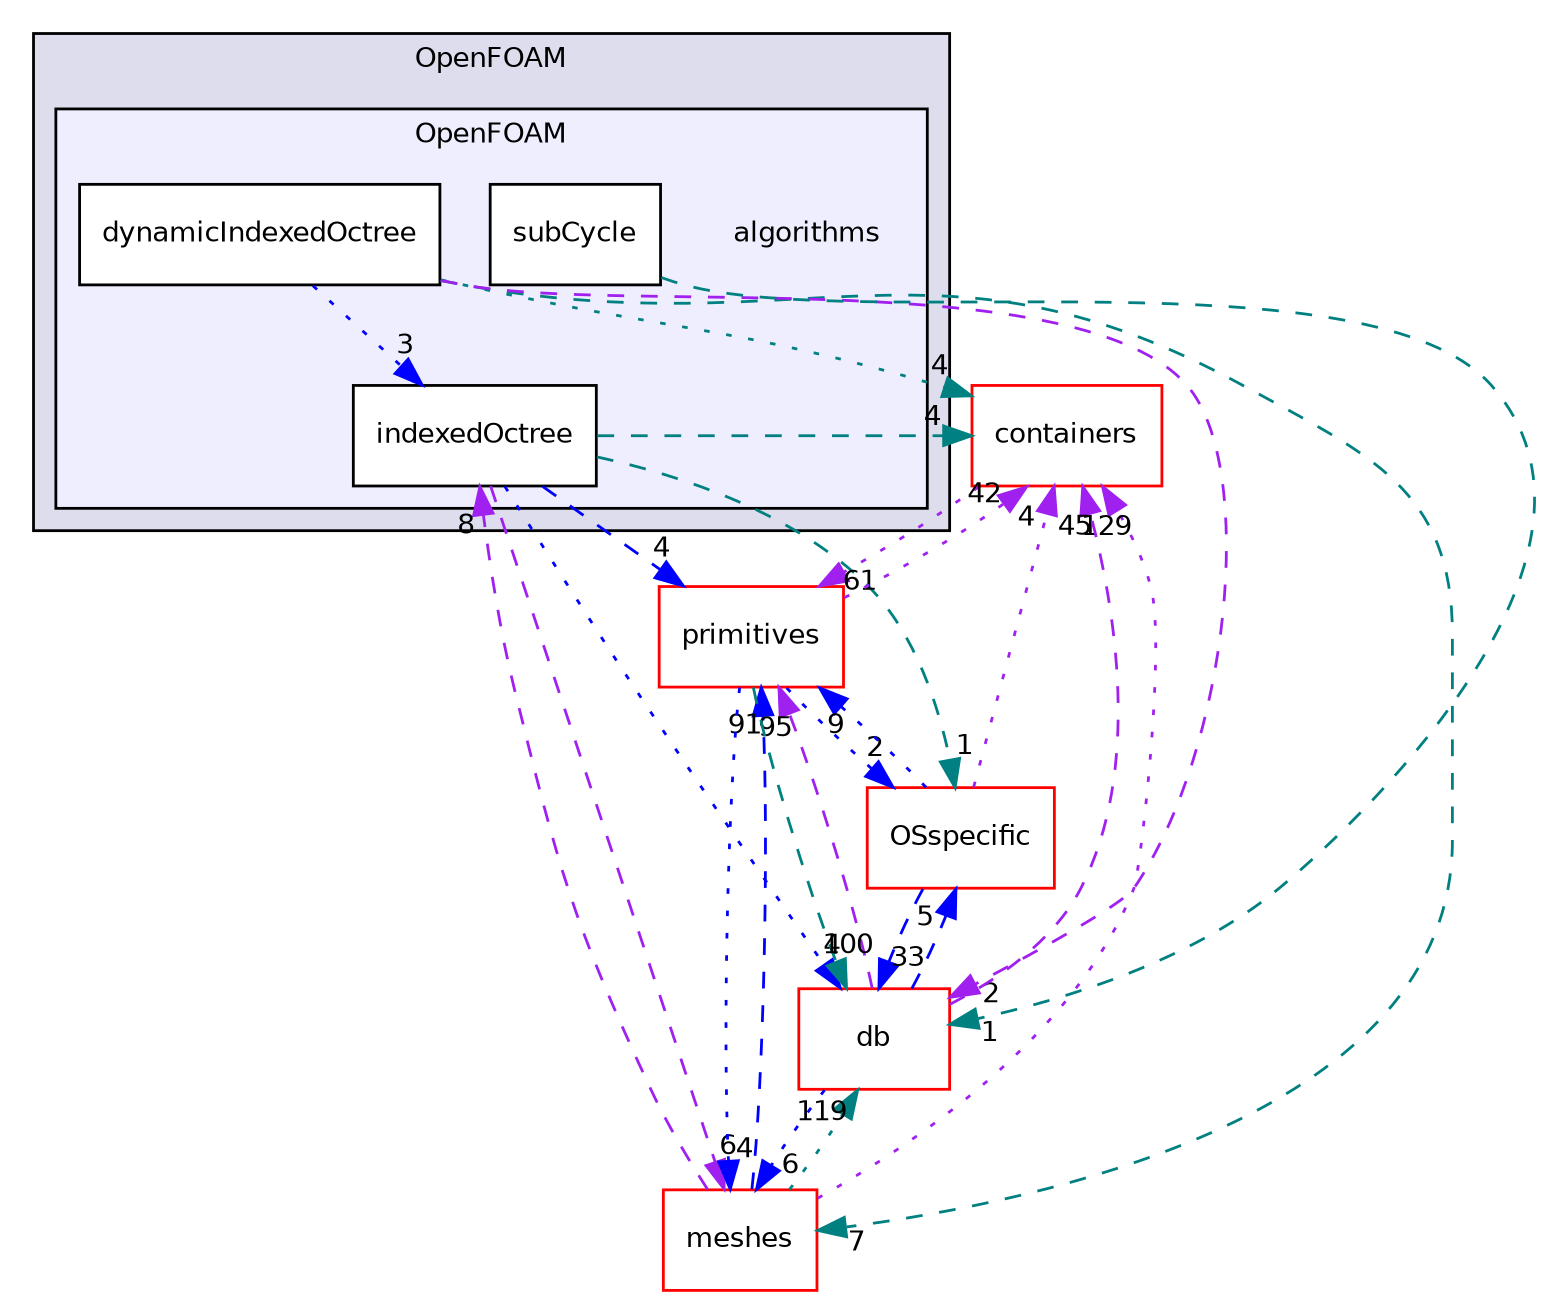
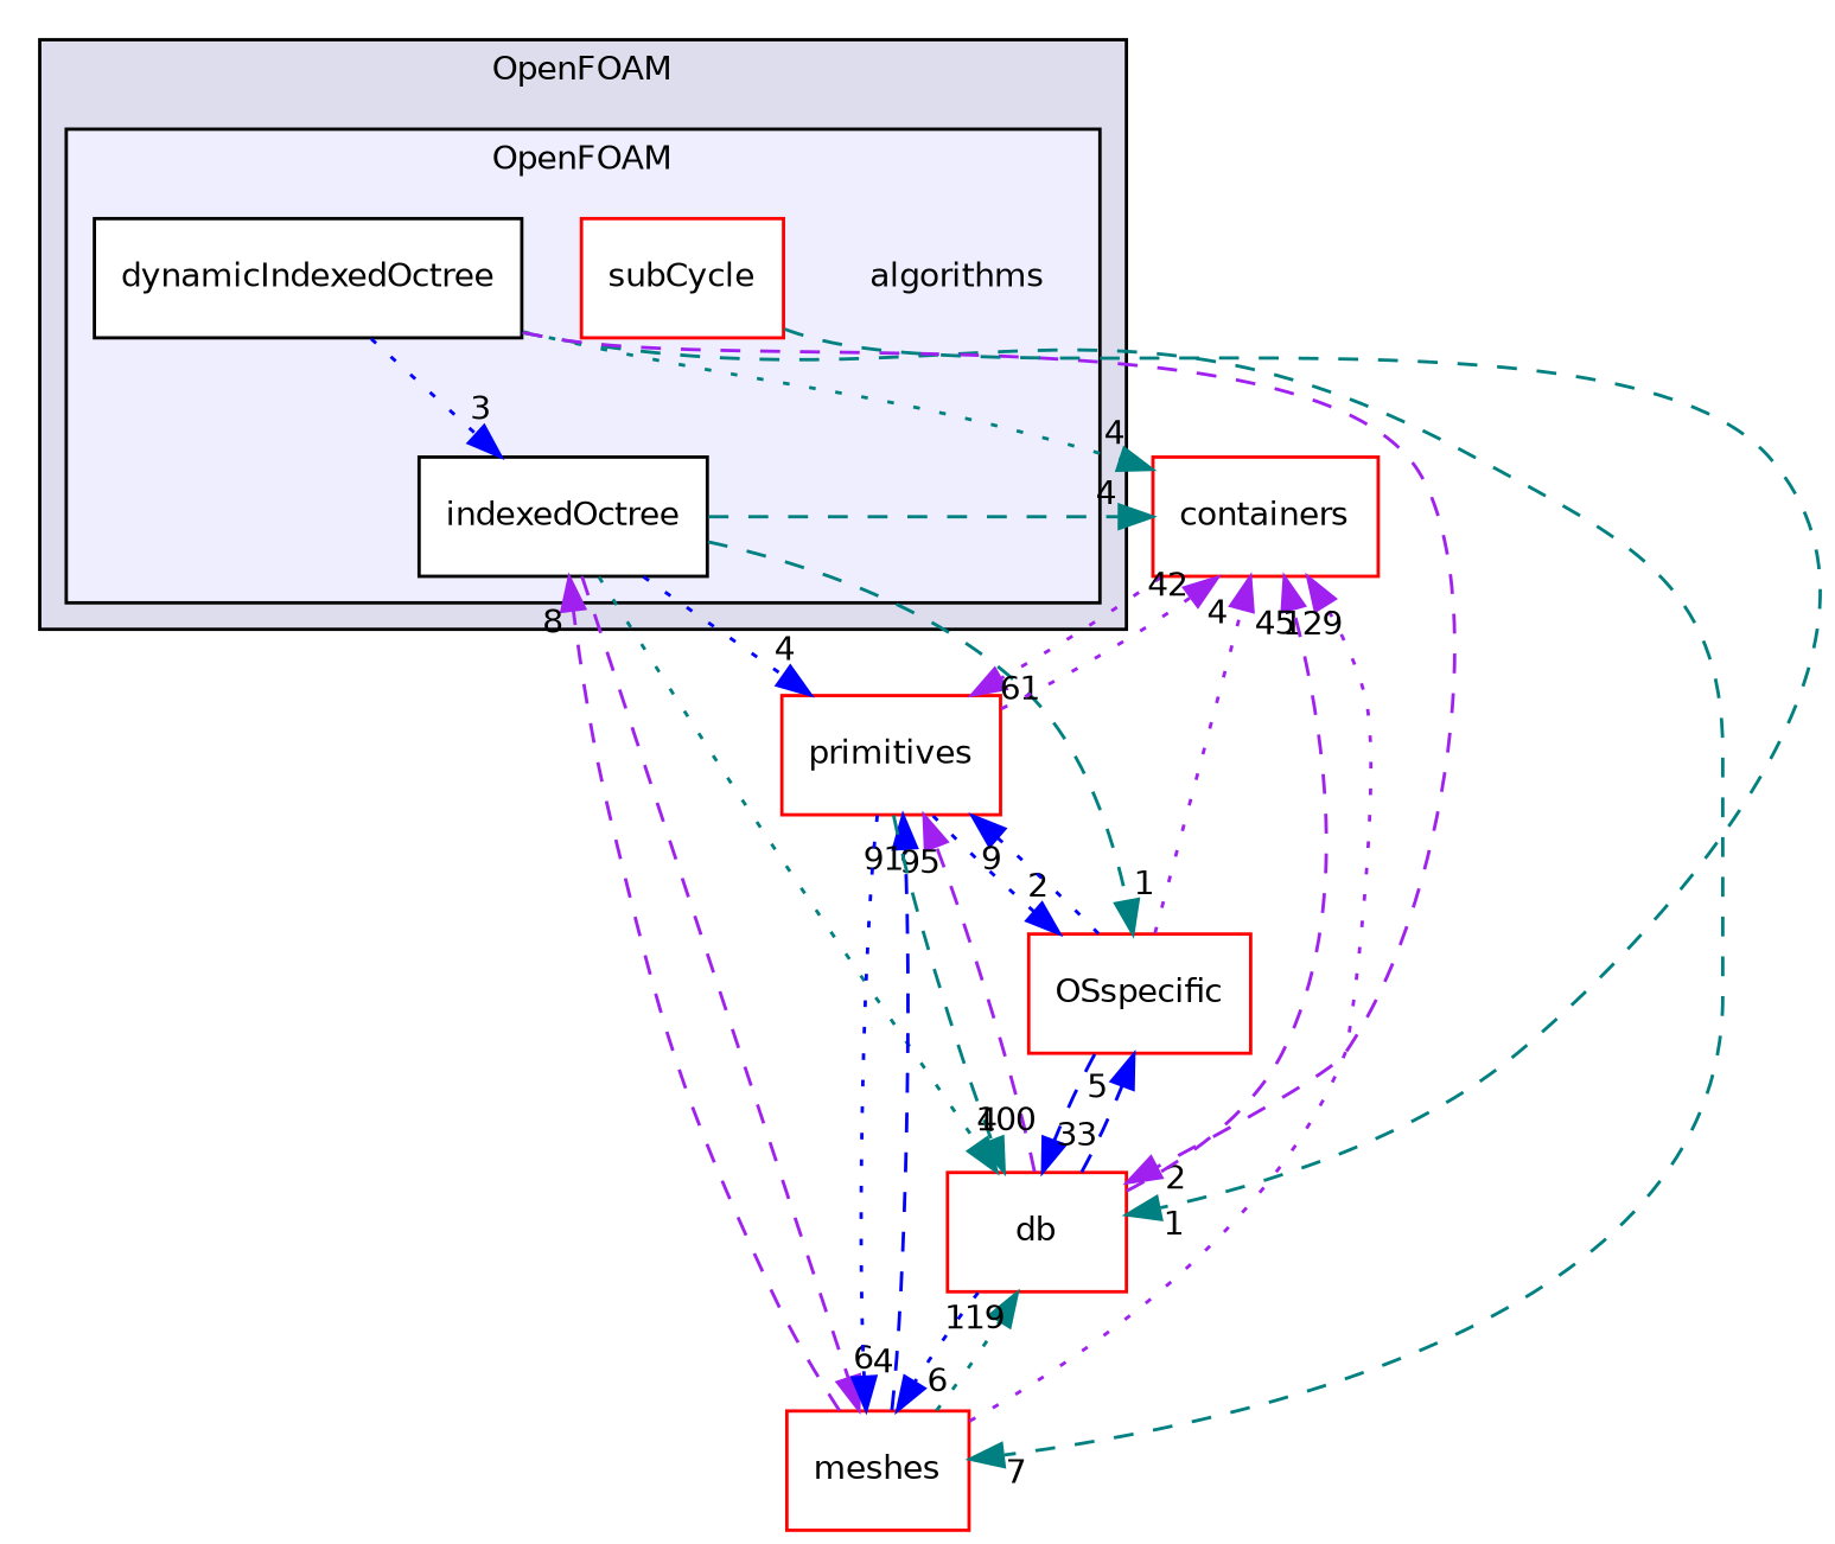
  digraph {
    compound=true
    node [fontname=Helvetica fontsize=10 shape=box color=red]
    edge [color=blue headlabel=4 labeldistance=1.5 labelfontname=Helvetica labelfontsize=10 style=dashed]
    n1 [label=algorithms shape=plaintext color=""]
    n2 [color=black fillcolor=white label=dynamicIndexedOctree style=filled]
    n3 [color=black fillcolor=white label=indexedOctree style=filled]
-   n4 [color=black fillcolor=white label=subCycle style=filled]
+   n4 [fillcolor=white label=subCycle style=filled]
    n5 [label=containers]
    n6 [label=meshes]
    n7 [label=db]
    n8 [label=primitives]
    n9 [label=OSspecific]
    subgraph cluster_1 {
      bgcolor="#ddddee"
      fontname=Helvetica
      fontsize=10
      label=OpenFOAM
      pencolor=black
      subgraph cluster_2 {
        bgcolor="#eeeeff"
        fontname=Helvetica
        fontsize=10
        label=OpenFOAM
        pencolor=black
        n1
        n2
        n3
        n4
      }
    }
    n2 -> n3 [headlabel=3 style=dotted]
    n2 -> n5 [color=teal style=dotted]
    n2 -> n6 [color=teal headlabel=7]
    n2 -> n7 [color=purple headlabel=2]
    n3 -> n5 [color=teal]
    n3 -> n6 [color=purple headlabel=6]
-   n3 -> n7 [style=dotted]
-   n3 -> n8
+   n3 -> n7 [color=teal style=dotted]
+   n3 -> n8 [style=dotted]
    n3 -> n9 [color=teal headlabel=1]
    n4 -> n7 [color=teal headlabel=1]
    n5 -> n8 [color=purple headlabel=61 style=dotted]
    n6 -> n3 [color=purple headlabel=8]
    n6 -> n5 [color=purple headlabel=129 style=dotted]
    n6 -> n7 [color=teal headlabel=119 style=dotted]
    n6 -> n8 [headlabel=91]
    n7 -> n5 [color=purple headlabel=45]
    n7 -> n6 [headlabel=6 style=dotted]
    n7 -> n8 [color=purple headlabel=95]
    n7 -> n9 [headlabel=5]
    n8 -> n5 [color=purple headlabel=42 style=dotted]
    n8 -> n6 [style=dotted]
    n8 -> n7 [color=teal headlabel=100]
    n8 -> n9 [headlabel=2 style=dotted]
    n9 -> n5 [color=purple style=dotted]
    n9 -> n7 [headlabel=33]
    n9 -> n8 [headlabel=9 style=dotted]
  }
